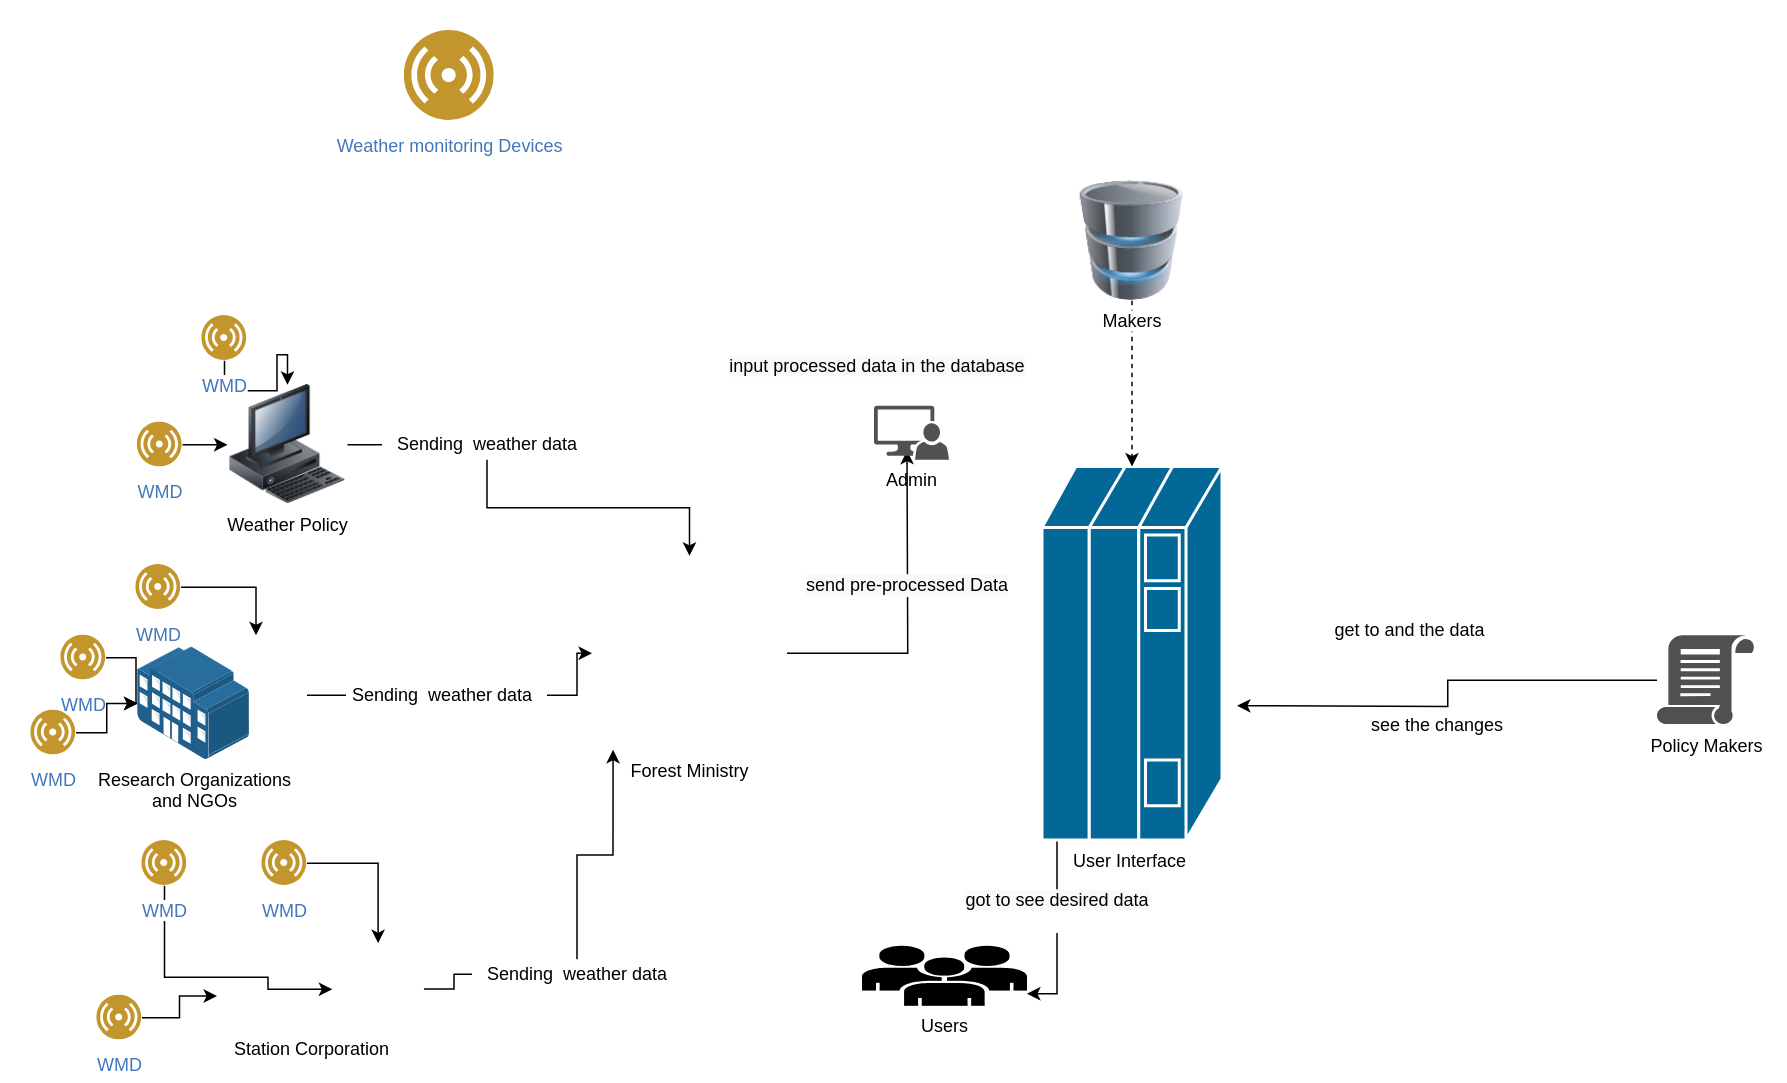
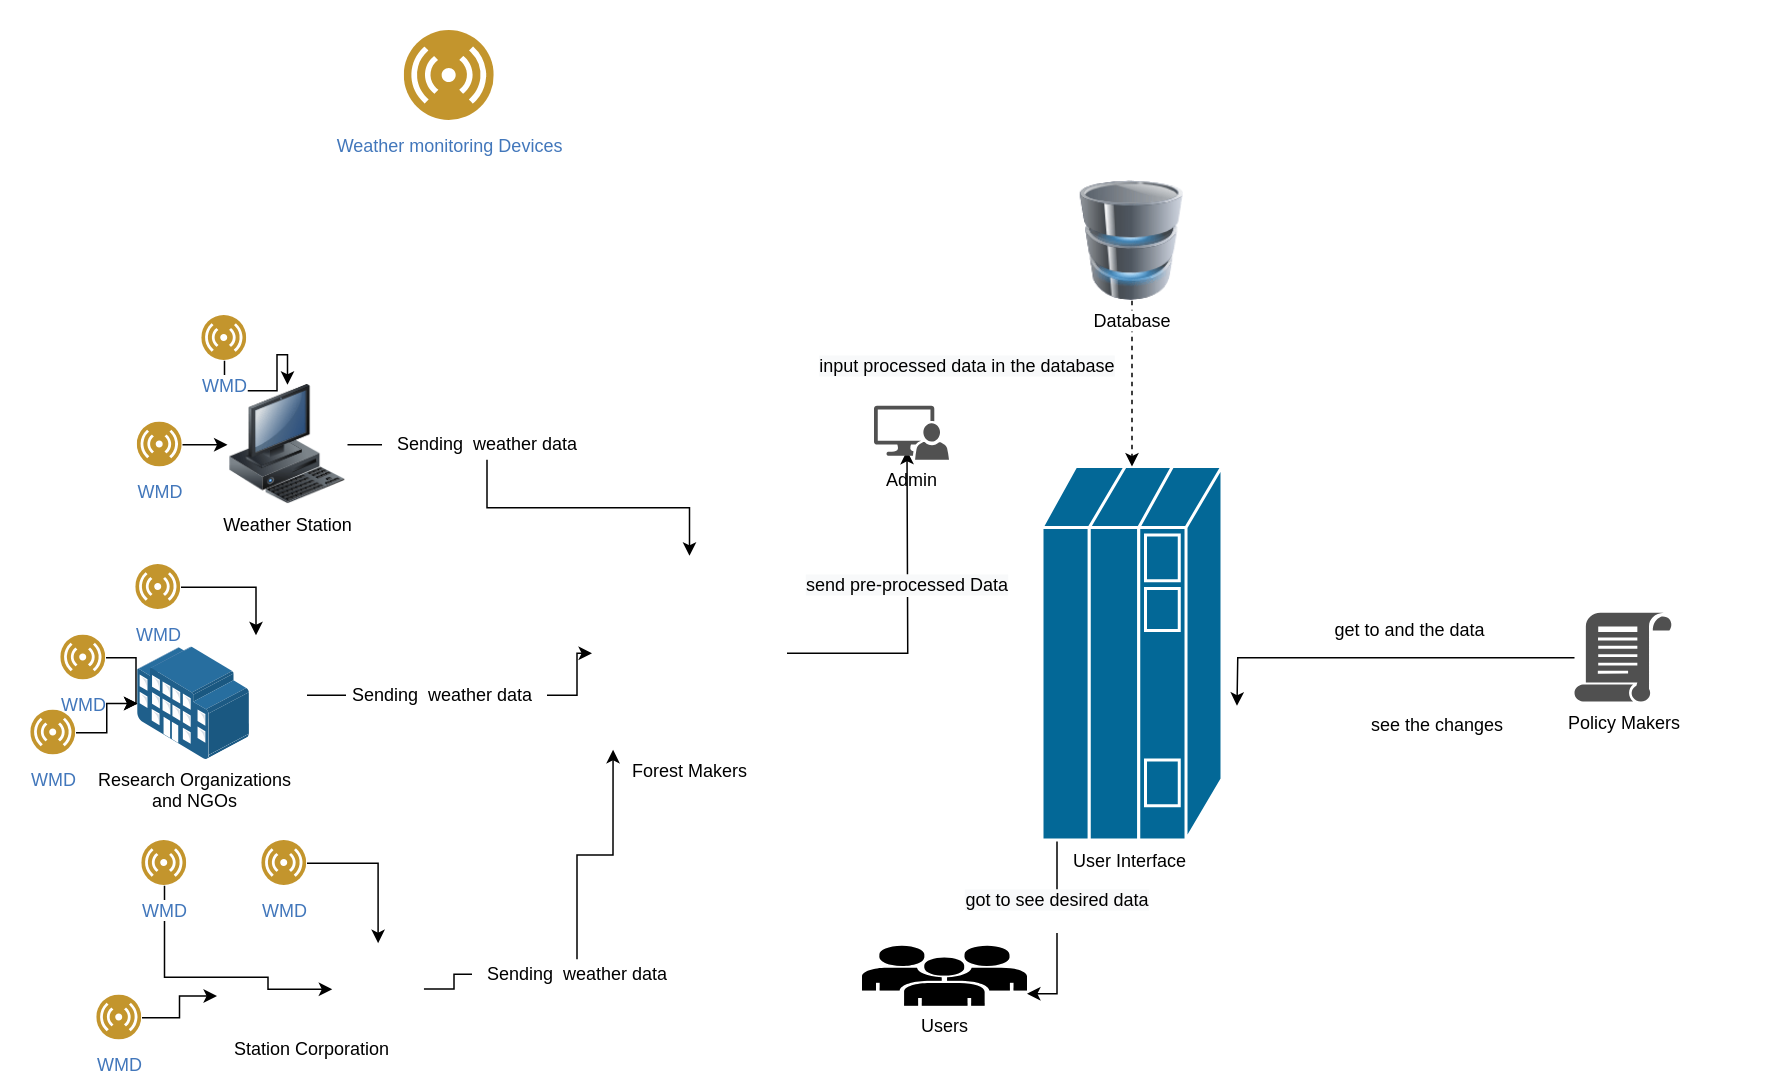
  <mxCell id="0" />
  <mxCell id="1" parent="0" />
  <mxCell id="2" style="edgeStyle=orthogonalEdgeStyle;rounded=0;orthogonalLoop=1;jettySize=auto;html=1;" edge="1" parent="1" source="4"><mxGeometry relative="1" as="geometry"><mxPoint x="604" y="300" as="targetPoint" /></mxGeometry></mxCell>
  <mxCell id="3" value="&lt;span style=&quot;font-size: 12px; background-color: rgb(248, 249, 250);&quot;&gt;send pre-processed Data&lt;/span&gt;" style="edgeLabel;html=1;align=center;verticalAlign=middle;resizable=0;points=[];" connectable="0" vertex="1" parent="2"><mxGeometry x="0.174" y="1" relative="1" as="geometry"><mxPoint as="offset" /></mxGeometry></mxCell>
- <mxCell id="4" value="Forest Ministry" style="shape=image;html=1;verticalAlign=top;verticalLabelPosition=bottom;labelBackgroundColor=#ffffff;imageAspect=0;aspect=fixed;image=https://cdn2.iconfinder.com/data/icons/web-development-and-studio/512/118_forest_camping_jungle_tree_pines_camping_camp-128.png" vertex="1" parent="1"><mxGeometry x="394" y="370" width="130" height="130" as="geometry" /></mxCell>
+ <mxCell id="4" value="Forest Makers" style="shape=image;html=1;verticalAlign=top;verticalLabelPosition=bottom;labelBackgroundColor=#ffffff;imageAspect=0;aspect=fixed;image=https://cdn2.iconfinder.com/data/icons/web-development-and-studio/512/118_forest_camping_jungle_tree_pines_camping_camp-128.png" vertex="1" parent="1"><mxGeometry x="394" y="370" width="130" height="130" as="geometry" /></mxCell>
  <mxCell id="5" value="" style="edgeStyle=orthogonalEdgeStyle;rounded=0;orthogonalLoop=1;jettySize=auto;html=1;" edge="1" parent="1" target="13"><mxGeometry relative="1" as="geometry"><mxPoint x="704" y="560" as="sourcePoint" /><Array as="points"><mxPoint x="704" y="662" /></Array></mxGeometry></mxCell>
  <mxCell id="6" value="&lt;span style=&quot;font-size: 12px; background-color: rgb(248, 249, 250);&quot;&gt;got to see desired data&lt;br&gt;&lt;br&gt;&lt;/span&gt;" style="edgeLabel;html=1;align=center;verticalAlign=middle;resizable=0;points=[];" connectable="0" vertex="1" parent="5"><mxGeometry x="-0.241" y="-1" relative="1" as="geometry"><mxPoint as="offset" /></mxGeometry></mxCell>
  <mxCell id="7" value="User Interface&amp;nbsp;" style="shape=mxgraph.cisco.misc.front_end_processor;html=1;pointerEvents=1;dashed=0;fillColor=#036897;strokeColor=#ffffff;strokeWidth=2;verticalLabelPosition=bottom;verticalAlign=top;align=center;outlineConnect=0;" vertex="1" parent="1"><mxGeometry x="694" y="310.5" width="120" height="249" as="geometry" /></mxCell>
  <mxCell id="8" value="" style="edgeStyle=orthogonalEdgeStyle;rounded=0;orthogonalLoop=1;jettySize=auto;html=1;dashed=1;" edge="1" parent="1" source="9" target="7"><mxGeometry relative="1" as="geometry"><mxPoint x="704" y="250" as="targetPoint" /></mxGeometry></mxCell>
- <mxCell id="9" value="Makers" style="image;html=1;image=img/lib/clip_art/computers/Database_128x128.png" vertex="1" parent="1"><mxGeometry x="714" y="120" width="80" height="80" as="geometry" /></mxCell>
+ <mxCell id="9" value="Database" style="image;html=1;image=img/lib/clip_art/computers/Database_128x128.png" vertex="1" parent="1"><mxGeometry x="714" y="120" width="80" height="80" as="geometry" /></mxCell>
  <mxCell id="10" value="Admin" style="sketch=0;pointerEvents=1;shadow=0;dashed=0;html=1;strokeColor=none;labelPosition=center;verticalLabelPosition=bottom;verticalAlign=top;align=center;fillColor=#515151;shape=mxgraph.mscae.system_center.admin_console" vertex="1" parent="1"><mxGeometry x="582" y="270" width="50" height="36" as="geometry" /></mxCell>
  <mxCell id="11" style="edgeStyle=orthogonalEdgeStyle;rounded=0;orthogonalLoop=1;jettySize=auto;html=1;" edge="1" parent="1" source="12"><mxGeometry relative="1" as="geometry"><mxPoint x="824" y="470" as="targetPoint" /></mxGeometry></mxCell>
- <mxCell id="12" value="Policy Makers" style="sketch=0;pointerEvents=1;shadow=0;dashed=0;html=1;strokeColor=none;labelPosition=center;verticalLabelPosition=bottom;verticalAlign=top;align=center;fillColor=#505050;shape=mxgraph.mscae.intune.policy" vertex="1" parent="1"><mxGeometry x="1104" y="423" width="65" height="60" as="geometry" /></mxCell>
+ <mxCell id="12" value="Policy Makers" style="sketch=0;pointerEvents=1;shadow=0;dashed=0;html=1;strokeColor=none;labelPosition=center;verticalLabelPosition=bottom;verticalAlign=top;align=center;fillColor=#505050;shape=mxgraph.mscae.intune.policy" vertex="1" parent="1"><mxGeometry x="1049" y="408" width="65" height="60" as="geometry" /></mxCell>
  <mxCell id="13" value="Users" style="outlineConnect=0;dashed=0;verticalLabelPosition=bottom;verticalAlign=top;align=center;html=1;shape=mxgraph.aws3.users;fillColor=#000000;gradientColor=none;" vertex="1" parent="1"><mxGeometry x="574" y="630" width="110" height="40" as="geometry" /></mxCell>
  <mxCell id="14" value="" style="group" connectable="0" vertex="1" parent="1"><mxGeometry x="20" y="400" width="211" height="106" as="geometry" /></mxCell>
  <mxCell id="15" value="" style="edgeStyle=orthogonalEdgeStyle;rounded=0;orthogonalLoop=1;jettySize=auto;html=1;" edge="1" parent="14" source="16" target="23"><mxGeometry relative="1" as="geometry" /></mxCell>
  <mxCell id="16" value="WMD" style="aspect=fixed;perimeter=ellipsePerimeter;html=1;align=center;shadow=0;dashed=0;fontColor=#4277BB;labelBackgroundColor=#ffffff;fontSize=12;spacingTop=3;image;image=img/lib/ibm/users/sensor.svg;" vertex="1" parent="14"><mxGeometry x="20" y="23" width="30" height="30" as="geometry" /></mxCell>
  <mxCell id="17" value="" style="edgeStyle=orthogonalEdgeStyle;rounded=0;orthogonalLoop=1;jettySize=auto;html=1;" edge="1" parent="14" source="18" target="22"><mxGeometry relative="1" as="geometry" /></mxCell>
  <mxCell id="18" value="WMD" style="aspect=fixed;perimeter=ellipsePerimeter;html=1;align=center;shadow=0;dashed=0;fontColor=#4277BB;labelBackgroundColor=#ffffff;fontSize=12;spacingTop=3;image;image=img/lib/ibm/users/sensor.svg;" vertex="1" parent="14"><mxGeometry x="70" y="-24" width="30" height="30" as="geometry" /></mxCell>
  <mxCell id="19" value="" style="edgeStyle=orthogonalEdgeStyle;rounded=0;orthogonalLoop=1;jettySize=auto;html=1;" edge="1" parent="14" source="20" target="23"><mxGeometry relative="1" as="geometry" /></mxCell>
  <mxCell id="20" value="WMD" style="aspect=fixed;perimeter=ellipsePerimeter;html=1;align=center;shadow=0;dashed=0;fontColor=#4277BB;labelBackgroundColor=#ffffff;fontSize=12;spacingTop=3;image;image=img/lib/ibm/users/sensor.svg;" vertex="1" parent="14"><mxGeometry y="73" width="30" height="30" as="geometry" /></mxCell>
  <mxCell id="21" value="" style="group" connectable="0" vertex="1" parent="14"><mxGeometry x="71" y="23" width="140" height="83" as="geometry" /></mxCell>
  <mxCell id="22" value="" style="shape=image;html=1;verticalAlign=top;verticalLabelPosition=bottom;labelBackgroundColor=#ffffff;imageAspect=0;aspect=fixed;image=https://cdn2.iconfinder.com/data/icons/business-and-education-1/512/126_building_smart_city_technology_satellite_corporation_technology_smart-128.png;fillColor=#000000;" vertex="1" parent="21"><mxGeometry x="39" width="80" height="80" as="geometry" /></mxCell>
  <mxCell id="23" value="Research Organizations &lt;br&gt;and NGOs" style="points=[];aspect=fixed;html=1;align=center;shadow=0;dashed=0;image;image=img/lib/allied_telesis/buildings/Large_Building.svg;" vertex="1" parent="21"><mxGeometry y="8" width="75" height="75" as="geometry" /></mxCell>
  <mxCell id="24" value="" style="group" connectable="0" vertex="1" parent="1"><mxGeometry x="91" y="210" width="140" height="126" as="geometry" /></mxCell>
  <mxCell id="25" value="" style="edgeStyle=orthogonalEdgeStyle;rounded=0;orthogonalLoop=1;jettySize=auto;html=1;" edge="1" parent="24" source="26" target="29"><mxGeometry relative="1" as="geometry" /></mxCell>
  <mxCell id="26" value="WMD" style="aspect=fixed;perimeter=ellipsePerimeter;html=1;align=center;shadow=0;dashed=0;fontColor=#4277BB;labelBackgroundColor=#ffffff;fontSize=12;spacingTop=3;image;image=img/lib/ibm/users/sensor.svg;" vertex="1" parent="24"><mxGeometry y="71" width="30" height="30" as="geometry" /></mxCell>
  <mxCell id="27" value="" style="edgeStyle=orthogonalEdgeStyle;rounded=0;orthogonalLoop=1;jettySize=auto;html=1;" edge="1" parent="24" source="28" target="29"><mxGeometry relative="1" as="geometry" /></mxCell>
  <mxCell id="28" value="WMD" style="aspect=fixed;perimeter=ellipsePerimeter;html=1;align=center;shadow=0;dashed=0;fontColor=#4277BB;labelBackgroundColor=#ffffff;fontSize=12;spacingTop=3;image;image=img/lib/ibm/users/sensor.svg;" vertex="1" parent="24"><mxGeometry x="43" width="30" height="30" as="geometry" /></mxCell>
- <mxCell id="29" value="Weather Policy" style="image;html=1;image=img/lib/clip_art/computers/Workstation_128x128.png" vertex="1" parent="24"><mxGeometry x="60" y="46" width="80" height="80" as="geometry" /></mxCell>
+ <mxCell id="29" value="Weather Station" style="image;html=1;image=img/lib/clip_art/computers/Workstation_128x128.png" vertex="1" parent="24"><mxGeometry x="60" y="46" width="80" height="80" as="geometry" /></mxCell>
  <mxCell id="30" value="Weather monitoring Devices" style="aspect=fixed;perimeter=ellipsePerimeter;html=1;align=center;shadow=0;dashed=0;fontColor=#4277BB;labelBackgroundColor=#ffffff;fontSize=12;spacingTop=3;image;image=img/lib/ibm/users/sensor.svg;fillColor=#000000;" vertex="1" parent="1"><mxGeometry x="269" y="20" width="60" height="60" as="geometry" /></mxCell>
  <mxCell id="31" value="" style="group" connectable="0" vertex="1" parent="1"><mxGeometry x="144" y="598" width="138" height="102" as="geometry" /></mxCell>
  <mxCell id="32" value="Station Corporation" style="shape=image;html=1;verticalAlign=top;verticalLabelPosition=bottom;labelBackgroundColor=#ffffff;imageAspect=0;aspect=fixed;image=https://cdn0.iconfinder.com/data/icons/analytic-investment-and-balanced-scorecard/512/33_Architecture_and_City_Buildings_Canada_Tower_Landmark-128.png;fillColor=#000000;" vertex="1" parent="31"><mxGeometry x="19.714" width="86.975" height="86.975" as="geometry" /></mxCell>
  <mxCell id="33" value="" style="shape=image;html=1;verticalAlign=top;verticalLabelPosition=bottom;labelBackgroundColor=#ffffff;imageAspect=0;aspect=fixed;image=https://cdn2.iconfinder.com/data/icons/boxicons-regular-vol-1/24/bx-buildings-128.png;fillColor=#000000;" vertex="1" parent="31"><mxGeometry y="42.387" width="46.206" height="46.206" as="geometry" /></mxCell>
  <mxCell id="34" value="" style="shape=image;html=1;verticalAlign=top;verticalLabelPosition=bottom;labelBackgroundColor=#ffffff;imageAspect=0;aspect=fixed;image=https://cdn1.iconfinder.com/data/icons/software-engineering-and-video-gaming/512/501_Buildings_city_sensor_smart_urban_Hardware_Engineering_Internet-128.png;fillColor=#000000;" vertex="1" parent="31"><mxGeometry x="76.818" y="30.281" width="61.155" height="61.155" as="geometry" /></mxCell>
  <mxCell id="35" value="" style="edgeStyle=orthogonalEdgeStyle;rounded=0;orthogonalLoop=1;jettySize=auto;html=1;" edge="1" parent="1" source="36" target="34"><mxGeometry relative="1" as="geometry" /></mxCell>
  <mxCell id="36" value="WMD" style="aspect=fixed;perimeter=ellipsePerimeter;html=1;align=center;shadow=0;dashed=0;fontColor=#4277BB;labelBackgroundColor=#ffffff;fontSize=12;spacingTop=3;image;image=img/lib/ibm/users/sensor.svg;" vertex="1" parent="1"><mxGeometry x="174" y="560" width="30" height="30" as="geometry" /></mxCell>
  <mxCell id="37" value="" style="edgeStyle=orthogonalEdgeStyle;rounded=0;orthogonalLoop=1;jettySize=auto;html=1;" edge="1" parent="1" source="38" target="34"><mxGeometry relative="1" as="geometry"><Array as="points"><mxPoint x="178" y="651" /><mxPoint x="178" y="659" /></Array></mxGeometry></mxCell>
  <mxCell id="38" value="WMD" style="aspect=fixed;perimeter=ellipsePerimeter;html=1;align=center;shadow=0;dashed=0;fontColor=#4277BB;labelBackgroundColor=#ffffff;fontSize=12;spacingTop=3;image;image=img/lib/ibm/users/sensor.svg;" vertex="1" parent="1"><mxGeometry x="94" y="560" width="30" height="30" as="geometry" /></mxCell>
  <mxCell id="39" value="" style="edgeStyle=orthogonalEdgeStyle;rounded=0;orthogonalLoop=1;jettySize=auto;html=1;" edge="1" parent="1" source="40" target="33"><mxGeometry relative="1" as="geometry" /></mxCell>
  <mxCell id="40" value="WMD" style="aspect=fixed;perimeter=ellipsePerimeter;html=1;align=center;shadow=0;dashed=0;fontColor=#4277BB;labelBackgroundColor=#ffffff;fontSize=12;spacingTop=3;image;image=img/lib/ibm/users/sensor.svg;" vertex="1" parent="1"><mxGeometry x="64" y="663" width="30" height="30" as="geometry" /></mxCell>
  <mxCell id="41" value="" style="edgeStyle=orthogonalEdgeStyle;rounded=0;orthogonalLoop=1;jettySize=auto;html=1;startArrow=none;" edge="1" parent="1" source="49" target="4"><mxGeometry relative="1" as="geometry"><mxPoint x="311" y="296" as="targetPoint" /></mxGeometry></mxCell>
  <mxCell id="42" value="" style="edgeStyle=orthogonalEdgeStyle;rounded=0;orthogonalLoop=1;jettySize=auto;html=1;startArrow=none;" edge="1" parent="1" source="47" target="4"><mxGeometry relative="1" as="geometry" /></mxCell>
  <mxCell id="43" value="" style="edgeStyle=orthogonalEdgeStyle;rounded=0;orthogonalLoop=1;jettySize=auto;html=1;startArrow=none;entryX=0.108;entryY=0.995;entryDx=0;entryDy=0;entryPerimeter=0;" edge="1" parent="1" source="45" target="4"><mxGeometry relative="1" as="geometry"><mxPoint x="364.55" y="658.859" as="targetPoint" /></mxGeometry></mxCell>
  <mxCell id="44" value="" style="shape=waypoint;sketch=0;size=6;pointerEvents=1;points=[];fillColor=#036897;resizable=0;rotatable=0;perimeter=centerPerimeter;snapToPoint=1;verticalAlign=top;strokeColor=#ffffff;dashed=0;strokeWidth=2;" vertex="1" parent="1"><mxGeometry x="964" y="390" width="40" height="40" as="geometry" /></mxCell>
  <mxCell id="45" value="Sending&amp;nbsp; weather data" style="text;html=1;align=center;verticalAlign=middle;resizable=0;points=[];autosize=1;strokeColor=none;fillColor=none;" vertex="1" parent="1"><mxGeometry x="314" y="639" width="140" height="20" as="geometry" /></mxCell>
  <mxCell id="46" value="" style="edgeStyle=orthogonalEdgeStyle;rounded=0;orthogonalLoop=1;jettySize=auto;html=1;endArrow=none;" edge="1" parent="1" source="34" target="45"><mxGeometry relative="1" as="geometry"><mxPoint x="409" y="506" as="targetPoint" /><mxPoint x="281.972" y="658.9" as="sourcePoint" /></mxGeometry></mxCell>
  <mxCell id="47" value="Sending&amp;nbsp; weather data&lt;br&gt;" style="text;html=1;align=center;verticalAlign=middle;resizable=0;points=[];autosize=1;strokeColor=none;fillColor=none;" vertex="1" parent="1"><mxGeometry x="224" y="453" width="140" height="20" as="geometry" /></mxCell>
  <mxCell id="48" value="" style="edgeStyle=orthogonalEdgeStyle;rounded=0;orthogonalLoop=1;jettySize=auto;html=1;endArrow=none;" edge="1" parent="1" source="22" target="47"><mxGeometry relative="1" as="geometry"><mxPoint x="210" y="463" as="sourcePoint" /><mxPoint x="344" y="441" as="targetPoint" /></mxGeometry></mxCell>
  <mxCell id="49" value="Sending&amp;nbsp; weather data" style="text;html=1;align=center;verticalAlign=middle;resizable=0;points=[];autosize=1;strokeColor=none;fillColor=none;" vertex="1" parent="1"><mxGeometry x="254" y="286" width="140" height="20" as="geometry" /></mxCell>
  <mxCell id="50" value="" style="edgeStyle=orthogonalEdgeStyle;rounded=0;orthogonalLoop=1;jettySize=auto;html=1;endArrow=none;" edge="1" parent="1" source="29" target="49"><mxGeometry relative="1" as="geometry"><mxPoint x="409" y="376" as="targetPoint" /><mxPoint x="231" y="296" as="sourcePoint" /></mxGeometry></mxCell>
  <mxCell id="51" value="get to and the data" style="text;html=1;align=center;verticalAlign=middle;resizable=0;points=[];autosize=1;strokeColor=none;fillColor=none;" vertex="1" parent="1"><mxGeometry x="884" y="410" width="110" height="20" as="geometry" /></mxCell>
  <mxCell id="52" value="see the changes&amp;nbsp;" style="text;html=1;align=center;verticalAlign=middle;resizable=0;points=[];autosize=1;strokeColor=none;fillColor=none;" vertex="1" parent="1"><mxGeometry x="894" y="473" width="130" height="20" as="geometry" /></mxCell>
- <mxCell id="53" value="&lt;span style=&quot;color: rgb(0, 0, 0); font-family: Helvetica; font-size: 12px; font-style: normal; font-variant-ligatures: normal; font-variant-caps: normal; font-weight: 400; letter-spacing: normal; orphans: 2; text-align: center; text-indent: 0px; text-transform: none; widows: 2; word-spacing: 0px; -webkit-text-stroke-width: 0px; background-color: rgb(248, 249, 250); text-decoration-thickness: initial; text-decoration-style: initial; text-decoration-color: initial; float: none; display: inline !important;&quot;&gt;input processed data in the database&lt;/span&gt;" style="text;whiteSpace=wrap;html=1;" vertex="1" parent="1"><mxGeometry x="484" y="230" width="220" height="30" as="geometry" /></mxCell>
+ <mxCell id="53" value="&lt;span style=&quot;color: rgb(0, 0, 0); font-family: Helvetica; font-size: 12px; font-style: normal; font-variant-ligatures: normal; font-variant-caps: normal; font-weight: 400; letter-spacing: normal; orphans: 2; text-align: center; text-indent: 0px; text-transform: none; widows: 2; word-spacing: 0px; -webkit-text-stroke-width: 0px; background-color: rgb(248, 249, 250); text-decoration-thickness: initial; text-decoration-style: initial; text-decoration-color: initial; float: none; display: inline !important;&quot;&gt;input processed data in the database&lt;/span&gt;" style="text;whiteSpace=wrap;html=1;" vertex="1" parent="1"><mxGeometry x="544" y="230" width="220" height="30" as="geometry" /></mxCell>
